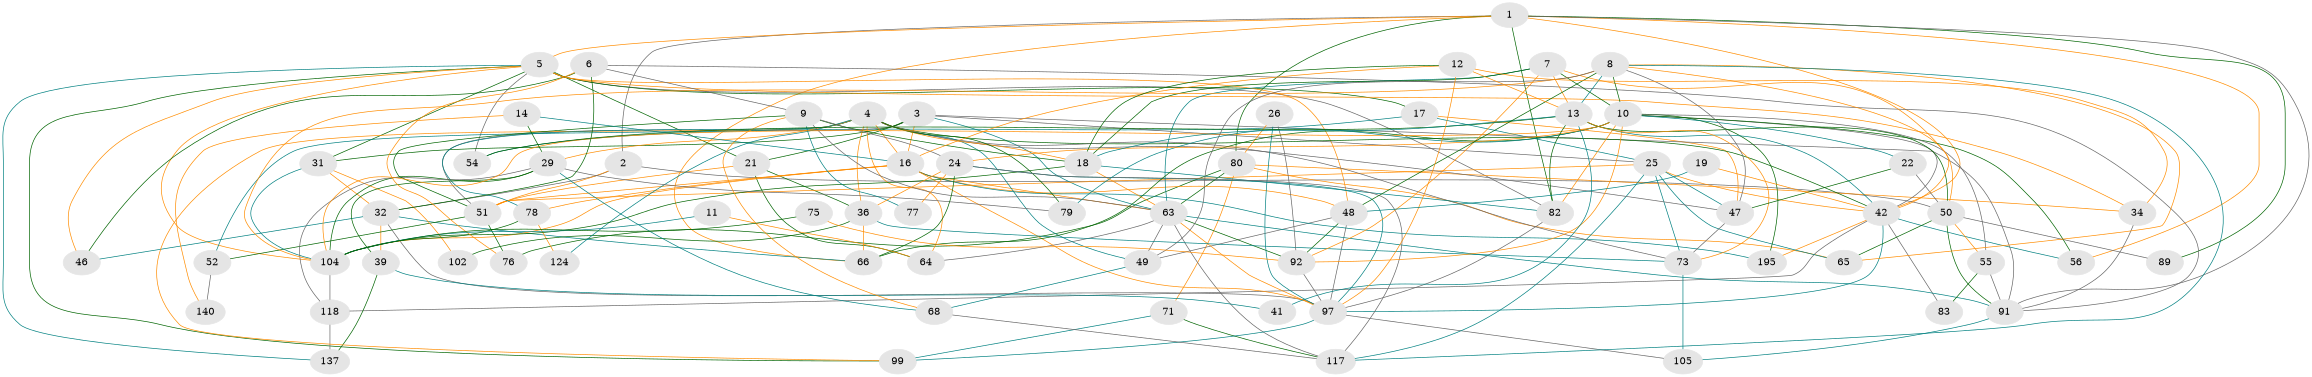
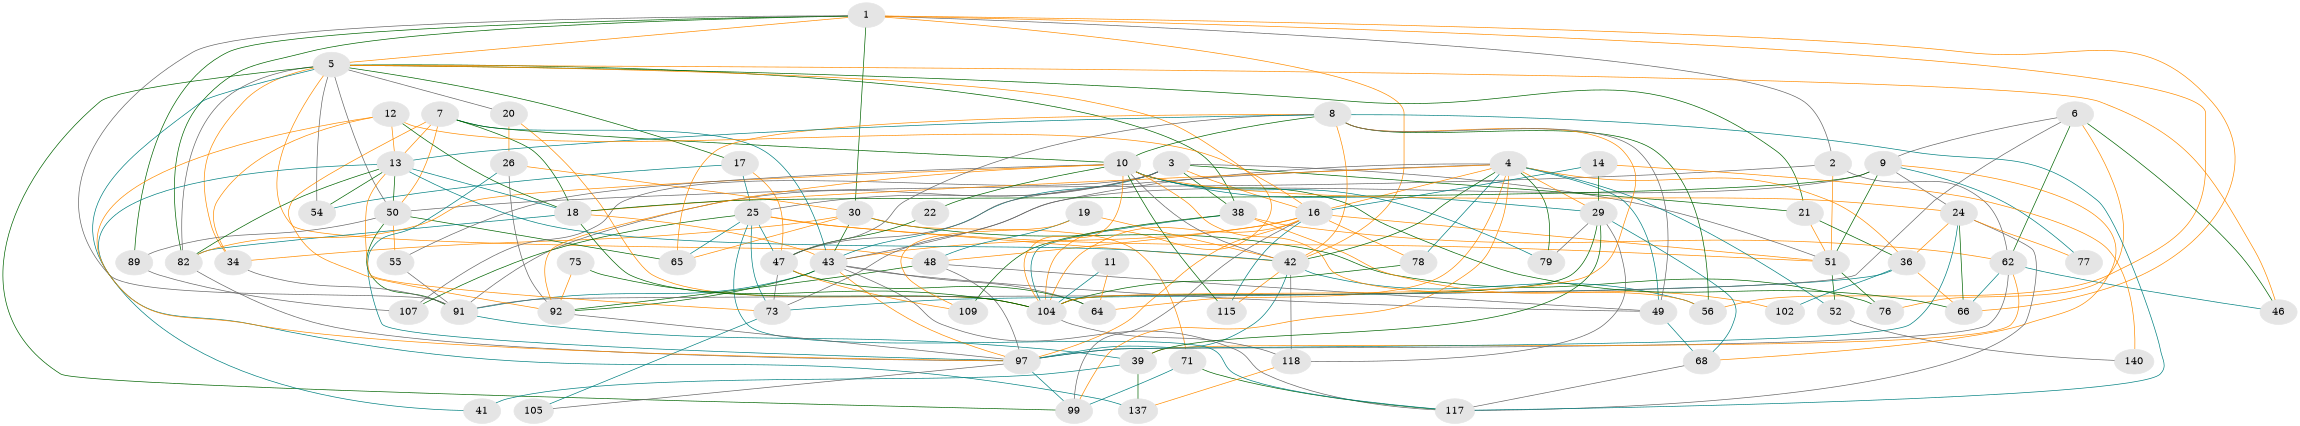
  graph {
    node [color=gray90 style=filled]
    edge [color=darkorange]
    1 [super="+53+74+63"]
    2
    5 [super="+56+58"]
-   30 [super="+121+40" label=80]
+   30 [super="+121+40"]
    42 [super="+70+106"]
    n6 [label=56 super="+98"]
    66 [super="+101"]
    82 [super="+131"]
    89
    91
-   32 [super="+33"]
+   32 [super="+33" label=62]
    50 [super="+94"]
    51 [super="+67"]
    21
-   31 [super="+90"]
+   31 [super="+90" label=38]
    99
    17
+   20
    34
    46
    48 [super="+103+141"]
    54
    104 [super="+138+108"]
    137
-   43 [super="+112+69+147" label=63]
+   43 [super="+112+69+147"]
    76
    65 [super="+113"]
    71
-   115 [label=195]
+   115
    97 [super="+125+126"]
    118
-   83
+   107
    105
    39
    55
    52 [super="+129"]
    3 [super="+85+37"]
    16 [super="+116+23+136"]
    25 [super="+80+135"]
    78
    36 [super="+122"]
    64 [super="+134"]
    47
    73 [super="+84"]
    117
+   109
    102
    49
    92 [super="+96"]
    4 [super="+35+61+60+93"]
    18 [super="+130"]
    29 [super="+111"]
    79
-   124
    68
    n57 [label=140]
    26
    6 [super="+87"]
    9 [super="+119+38"]
    24 [super="+45"]
    77 [super="+120"]
    7 [super="+139"]
    10 [super="+114+57+15"]
    13 [super="+72+28"]
    22
    41
    8 [super="+144+27+143"]
    11
    12 [super="+128"]
    14
    19
    75
    1 -- 2 [color=gray40]
    1 -- 5
    1 -- 30 [color=darkgreen]
    1 -- 42
    1 -- n6
    1 -- 66
    1 -- 82 [color=darkgreen]
    1 -- 89 [color=darkgreen]
    1 -- 91 [color=gray40]
    2 -- 32 [color=gray40]
    2 -- 50 [color=gray40]
    2 -- 51
    5 -- 82 [color=gray40]
-   22 -- 50 [color=gray40]
+   5 -- 50 [color=gray40]
    5 -- 21 [color=darkgreen]
    5 -- 31 [color=darkgreen]
    5 -- 99 [color=darkgreen]
    5 -- 17 [color=darkgreen]
+   5 -- 20 [color=gray40]
    5 -- 34
    5 -- 46
    5 -- 48 [weight=2]
    5 -- 54 [color=gray40]
    5 -- 104
    5 -- 137 [color=teal]
    30 -- 34
    30 -- 43 [color=darkgreen]
    30 -- 76 [color=darkgreen]
    30 -- 65
    30 -- 71 [weight=2]
    42 -- n6 [color=teal]
    42 -- 115
    42 -- 97 [color=teal weight=2]
    42 -- 118 [color=gray40]
-   42 -- 83 [color=gray40]
    82 -- 97 [color=gray40]
-   91 -- 105 [color=teal]
+   89 -- 107 [color=gray40]
+   91 -- 39 [color=teal]
    32 -- 66 [color=teal]
    32 -- 46 [color=teal]
    32 -- 97 [color=gray40]
    32 -- 39
    50 -- 89 [color=gray40]
    50 -- 91 [color=darkgreen]
    50 -- 65 [color=darkgreen]
    50 -- 55
    51 -- 76 [color=darkgreen]
    51 -- 52 [color=darkgreen]
    21 -- 51
    21 -- 36 [color=darkgreen]
-   21 -- 64 [color=darkgreen]
+   47 -- 64 [color=darkgreen]
    31 -- 32
    31 -- 104 [color=teal]
+   31 -- 109 [color=darkgreen]
    31 -- 102
    17 -- 54 [color=teal]
    17 -- 25 [color=teal]
    17 -- 47
+   20 -- 104
+   20 -- 26
    34 -- 91 [color=gray40]
    48 -- 97 [color=gray40]
    48 -- 49 [color=gray40]
    48 -- 92 [color=darkgreen]
    104 -- 118 [color=gray40]
    43 -- 91 [color=teal]
    43 -- 97 [weight=2]
    43 -- 64 [color=gray40]
    43 -- 117 [color=gray40]
    43 -- 49 [color=gray40]
    43 -- 92 [color=darkgreen]
    71 -- 99 [color=teal]
    71 -- 117 [color=darkgreen]
    97 -- 99 [color=teal]
    97 -- 105 [color=gray40]
-   118 -- 137 [color=gray40]
+   118 -- 137
    39 -- 137 [color=darkgreen]
    39 -- 41 [color=teal]
    55 -- 91 [color=gray40]
-   55 -- 83 [color=darkgreen]
    52 -- n57 [color=gray40]
    3 -- 91 [color=gray40]
    3 -- 51 [color=gray40]
    3 -- 21 [color=darkgreen]
    3 -- 31 [color=darkgreen]
    3 -- 43 [color=teal]
+   3 -- 107 [color=gray40]
    3 -- 16
    3 -- 25 [color=gray40]
    16 -- 51
+   16 -- 99 [color=gray40]
    16 -- 48
    16 -- 104
    16 -- 43
    16 -- 115 [color=teal]
    16 -- 97 [weight=2]
    16 -- 78
    25 -- 42
    25 -- 51
    25 -- 65 [color=teal]
+   25 -- 107 [color=darkgreen]
    25 -- 47 [color=teal]
    25 -- 73 [color=teal]
    25 -- 117 [color=teal]
    78 -- 104 [color=darkgreen]
-   78 -- 124
    36 -- 66
    36 -- 73 [color=teal]
-   36 -- 102 [color=darkgreen]
+   36 -- 102 [color=teal]
    47 -- 73 [color=gray40]
+   47 -- 109
    73 -- 105 [color=teal]
    49 -- 68 [color=teal]
    92 -- 97 [color=gray40]
    4 -- 42 [color=darkgreen]
    4 -- 99
    4 -- 52 [color=teal]
    4 -- 16
    4 -- 78 [color=teal]
    4 -- 36
    4 -- 64
    4 -- 47 [color=gray40]
    4 -- 73 [color=gray40]
    4 -- 49 [color=teal]
    4 -- 18
    4 -- 29
    4 -- 79 [color=darkgreen]
-   4 -- 124 [color=teal]
    18 -- 82 [color=teal]
    18 -- 104 [color=darkgreen]
    18 -- 43
    29 -- 104 [color=darkgreen]
    29 -- 118 [color=gray40]
    29 -- 39 [color=darkgreen]
    29 -- 79 [color=gray40]
    29 -- 68 [color=teal]
    68 -- 117 [color=gray40]
    26 -- 30
    26 -- 97 [color=teal]
    26 -- 92 [color=gray40]
    6 -- 91 [color=gray40]
    6 -- 32 [color=darkgreen]
    6 -- 46 [color=darkgreen]
    6 -- 76
    6 -- 9 [color=gray40]
    9 -- 51 [color=darkgreen]
    9 -- 43 [color=gray40 weight=2]
    9 -- 18 [color=darkgreen]
    9 -- 68
    9 -- 24 [color=gray40]
    9 -- 77 [color=teal]
    24 -- 66 [color=darkgreen]
    24 -- 97 [color=teal weight=2]
    24 -- 36
    24 -- 117 [color=gray40]
    24 -- 77 [weight=2]
    7 -- 50
    7 -- 43 [color=teal]
    7 -- 92 [weight=2]
    7 -- 18 [color=darkgreen]
    7 -- 10 [color=darkgreen]
    7 -- 13
    10 -- 42 [color=gray40]
-   10 -- n6 [color=darkgreen]
+   10 -- n6
    10 -- 66 [color=darkgreen]
    10 -- 82
    10 -- 104
    10 -- 115 [color=darkgreen]
    10 -- 55 [color=gray40]
    10 -- 92
+   10 -- 29 [color=teal]
    10 -- 79 [color=teal]
    10 -- 24
-   10 -- 22 [color=teal]
+   10 -- 22 [color=darkgreen]
    13 -- 42 [color=teal]
    13 -- 82 [color=darkgreen]
    13 -- 50 [color=darkgreen]
    13 -- 54 [color=darkgreen]
    13 -- 73
    13 -- 18 [color=teal]
    13 -- 41 [color=teal]
    22 -- 47 [color=darkgreen]
    8 -- 42
-   8 -- 48 [color=darkgreen]
+   8 -- n6 [color=darkgreen]
    8 -- 104
    8 -- 65
    8 -- 47 [color=gray40]
    8 -- 117 [color=teal]
    8 -- 49 [color=gray40]
    8 -- 10 [color=darkgreen]
    8 -- 13 [color=teal weight=2]
    11 -- 104 [color=teal]
    11 -- 64
    12 -- 34
    12 -- 97
    12 -- 16
    12 -- 18 [color=darkgreen]
    12 -- 13
    14 -- 16 [color=teal]
    14 -- 29 [color=darkgreen]
    14 -- n57
    19 -- 42
    19 -- 48 [color=teal]
+   19 -- 109
    75 -- 104 [color=darkgreen]
    75 -- 92
  }
